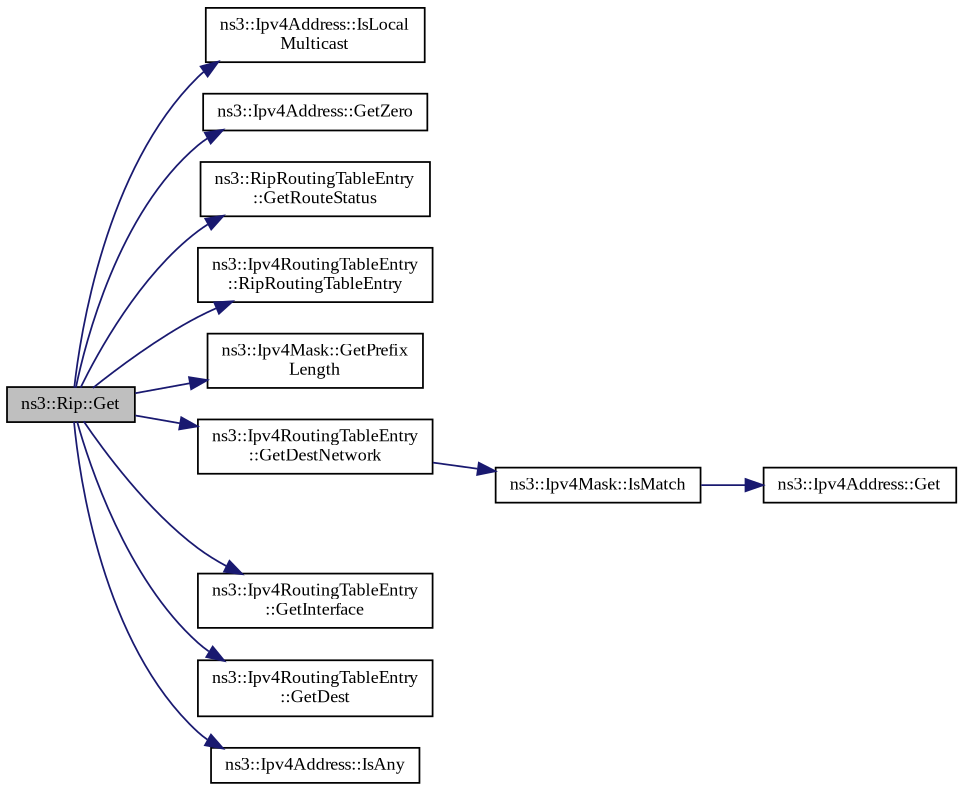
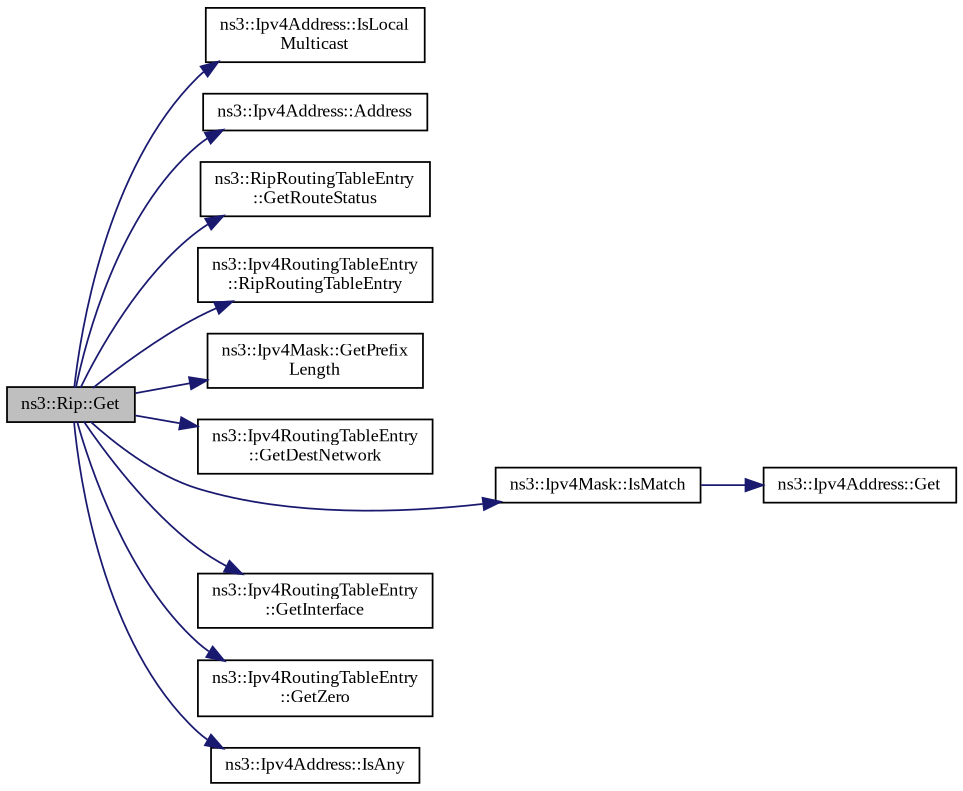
  digraph {
    fontname="Liberation Serif"
    rankdir=LR
    node [color=black fillcolor=white fontname="Liberation Serif" fontsize=10 shape=record style=filled]
    edge [color=midnightblue fontname="Liberation Serif" fontsize=10 labelfontname=Helvetica labelfontsize=10 style=solid]
    n1 [fillcolor=grey75 fontcolor=black height=0.2 label="ns3::Rip::Get" width=0.4]
    n2 [height=0.2 label="ns3::Ipv4Address::IsLocal\lMulticast" width=0.4]
-   n3 [height=0.2 label="ns3::Ipv4Address::GetZero" width=0.4]
+   n3 [height=0.2 label="ns3::Ipv4Address::Address" width=0.4]
    n4 [height=0.2 label="ns3::RipRoutingTableEntry\l::GetRouteStatus" width=0.4]
    n5 [height=0.2 label="ns3::Ipv4RoutingTableEntry\l::RipRoutingTableEntry" width=0.4]
    n6 [height=0.2 label="ns3::Ipv4Mask::GetPrefix\lLength" width=0.4]
    n7 [height=0.2 label="ns3::Ipv4RoutingTableEntry\l::GetDestNetwork" width=0.4]
    n8 [height=0.2 label="ns3::Ipv4Mask::IsMatch" width=0.4]
    n9 [height=0.2 label="ns3::Ipv4RoutingTableEntry\l::GetInterface" width=0.4]
-   n10 [height=0.2 label="ns3::Ipv4RoutingTableEntry\l::GetDest" width=0.4]
+   n10 [height=0.2 label="ns3::Ipv4RoutingTableEntry\l::GetZero" width=0.4]
    n11 [height=0.2 label="ns3::Ipv4Address::IsAny" width=0.4]
    n12 [height=0.2 label="ns3::Ipv4Address::Get" width=0.4]
    n1 -> n2
    n1 -> n3
    n1 -> n4
    n1 -> n5
    n1 -> n6
    n1 -> n7
-   n7 -> n8
+   n1 -> n8
    n1 -> n9
    n1 -> n10
    n1 -> n11
    n8 -> n12
  }
